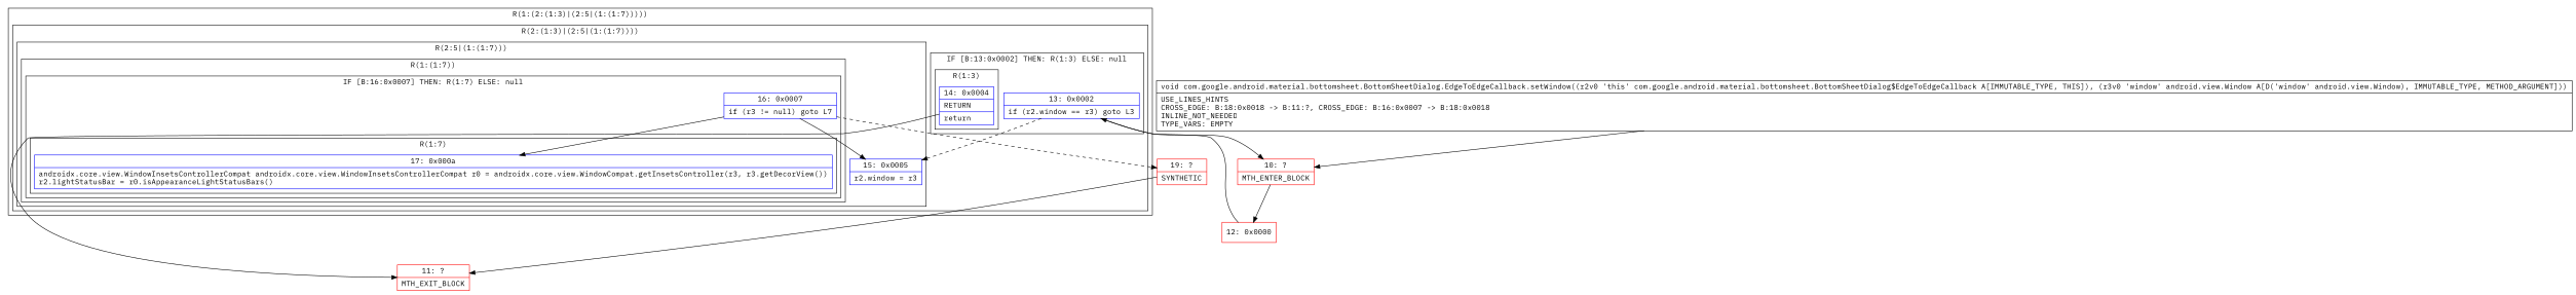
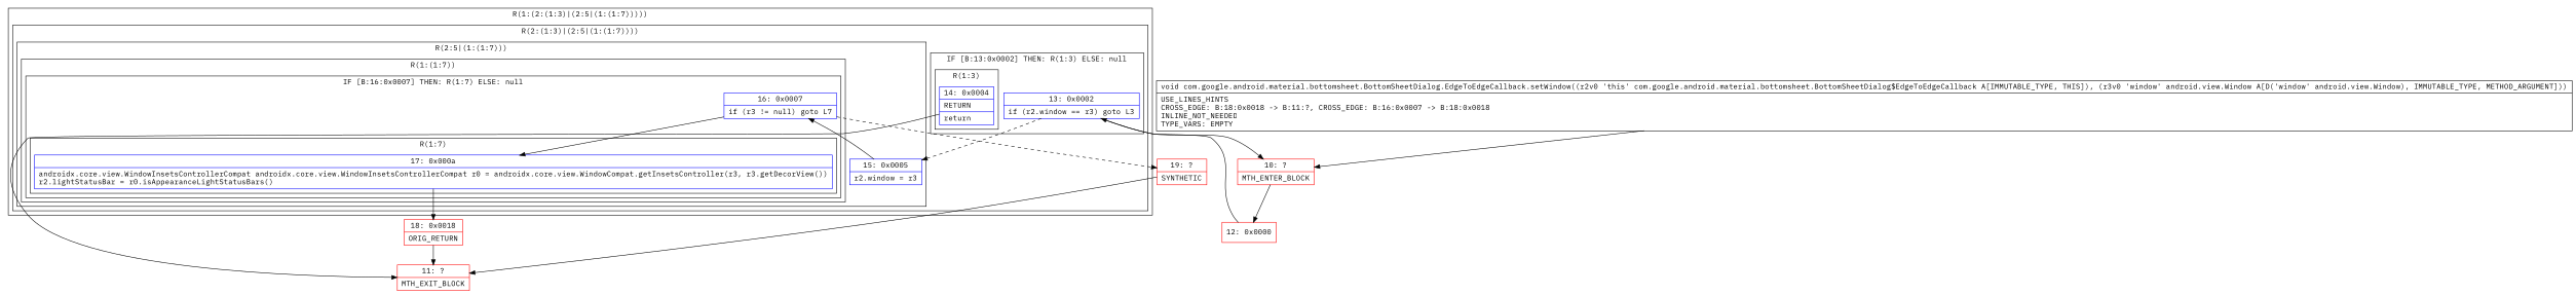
  digraph {
    fontname="IBM Plex Mono"
    node [color=blue fontname="IBM Plex Mono" shape=record]
    edge [fontname="IBM Plex Mono"]
    n1 [label="{14\:\ 0x0004|RETURN\l|return\l}"]
    n2 [label="{13\:\ 0x0002|if (r2.window == r3) goto L3\l}"]
    n3 [label="{17\:\ 0x000a|androidx.core.view.WindowInsetsControllerCompat androidx.core.view.WindowInsetsControllerCompat r0 = androidx.core.view.WindowCompat.getInsetsController(r3, r3.getDecorView())\lr2.lightStatusBar = r0.isAppearanceLightStatusBars()\l}"]
    n4 [label="{16\:\ 0x0007|if (r3 != null) goto L7\l}"]
    n5 [label="{15\:\ 0x0005|r2.window = r3\l}"]
    n6 [color=red label="{11\:\ ?|MTH_EXIT_BLOCK\l}"]
    n7 [color=red label="{10\:\ ?|MTH_ENTER_BLOCK\l}"]
+   n8 [color=red label="{18\:\ 0x0018|ORIG_RETURN\l}"]
    n9 [color=red label="{19\:\ ?|SYNTHETIC\l}"]
    n10 [color=red label="{12\:\ 0x0000}"]
    n11 [label="{void com.google.android.material.bottomsheet.BottomSheetDialog.EdgeToEdgeCallback.setWindow((r2v0 'this' com.google.android.material.bottomsheet.BottomSheetDialog$EdgeToEdgeCallback A[IMMUTABLE_TYPE, THIS]), (r3v0 'window' android.view.Window A[D('window' android.view.Window), IMMUTABLE_TYPE, METHOD_ARGUMENT]))  | USE_LINES_HINTS\lCROSS_EDGE: B:18:0x0018 \-\> B:11:?, CROSS_EDGE: B:16:0x0007 \-\> B:18:0x0018\lINLINE_NOT_NEEDED\lTYPE_VARS: EMPTY\l}" color=""]
    subgraph cluster_1 {
      label="R(1:(2:(1:3)|(2:5|(1:(1:7)))))"
      subgraph cluster_2 {
        label="R(2:(1:3)|(2:5|(1:(1:7))))"
        subgraph cluster_3 {
          label="IF [B:13:0x0002] THEN: R(1:3) ELSE: null"
          n2
          subgraph cluster_4 {
            label="R(1:3)"
            n1
          }
        }
        subgraph cluster_5 {
          label="R(2:5|(1:(1:7)))"
          n5
          subgraph cluster_6 {
            label="R(1:(1:7))"
            subgraph cluster_7 {
              label="IF [B:16:0x0007] THEN: R(1:7) ELSE: null"
              n4
              subgraph cluster_8 {
                label="R(1:7)"
                n3
              }
            }
          }
        }
      }
    }
    n1 -> n6
    n2 -> n5 [style=dashed]
    n2 -> n7
+   n3 -> n8
    n4 -> n3
    n4 -> n9 [style=dashed]
-   n4 -> n5
+   n5 -> n4
    n7 -> n10
+   n8 -> n6
    n9 -> n6
    n10 -> n2
    n11 -> n7
  }
